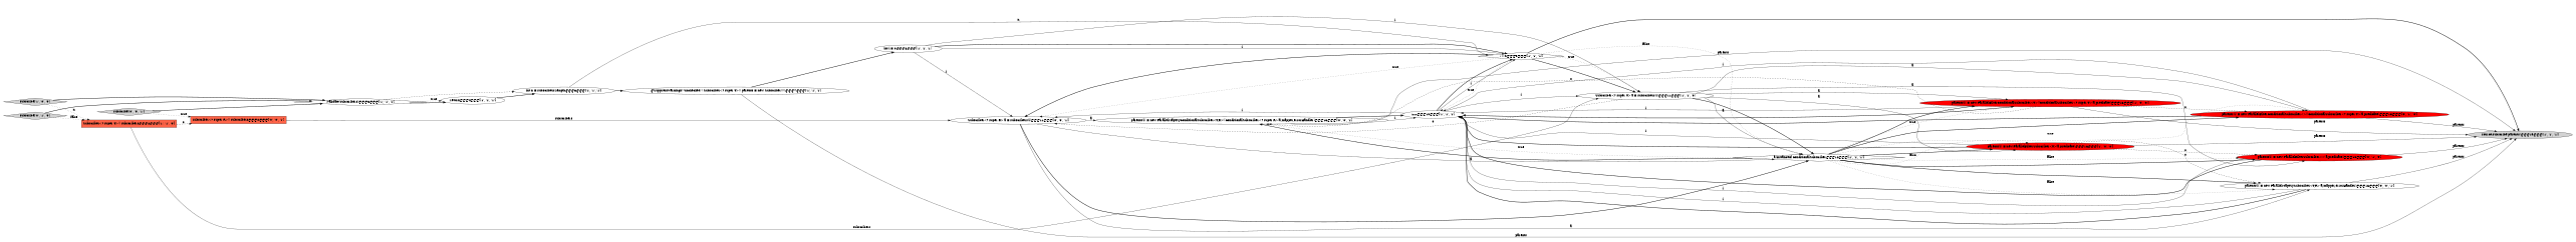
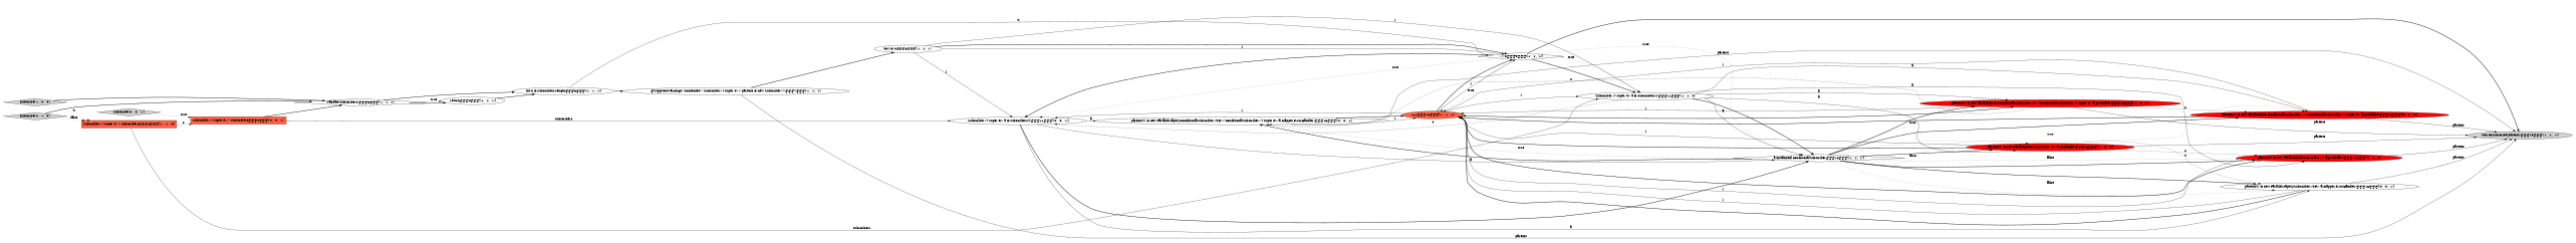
  digraph {
    rankdir=LR
    node [fillcolor=white shape=ellipse style=filled]
    edge [style=solid]
    n1 [fillcolor=tomato label="Subscriber<? super R>(( subscribers@@@2@@@['0', '0', '1']" shape=box]
    n2 [label="Subscriber<? super R> a = subscribers(i(@@@11@@@['0', '0', '1']"]
    n3 [label="parents(i( = new ParallelMapTryConditionalSubscriber<T,R>((ConditionalSubscriber<? super R>)a,mapper,errorHandler)@@@13@@@['0', '0', '1']"]
    n4 [label="a instanceof ConditionalSubscriber@@@12@@@['1', '1', '1']" shape=diamond]
    n5 [label="parents(i( = new ParallelMapTrySubscriber<T,R>(a,mapper,errorHandler)@@@16@@@['0', '0', '1']"]
    n6 [label="return@@@4@@@['1', '1', '1']"]
    n7 [label="int n = subscribers.length@@@6@@@['1', '1', '1']"]
    n8 [label="@SuppressWarnings(\"unchecked\") Subscriber<? super T>(( parents = new Subscriber((((@@@7@@@['1', '1', '1']"]
    n9 [label="i < n@@@9@@@['1', '1', '1']" shape=diamond]
    n10 [fillcolor=lightgray label="source.subscribe(parents)@@@19@@@['1', '1', '1']"]
-   n11 [label="i++@@@10@@@['1', '1', '1']"]
+   n11 [fillcolor=tomato label="i++@@@10@@@['1', '1', '1']"]
    n12 [label="Subscriber<? super T> a = subscribers(i(@@@11@@@['1', '1', '0']"]
    n13 [fillcolor=red label="parents(i( = new ParallelFilterConditionalSubscriber<>((ConditionalSubscriber<? super T>)a,predicate)@@@13@@@['0', '1', '0']"]
    n14 [fillcolor=red label="parents(i( = new ParallelFilterConditionalSubscriber<T>((ConditionalSubscriber<? super T>)a,predicate)@@@13@@@['1', '0', '0']"]
    n15 [fillcolor=red label="parents(i( = new ParallelFilterSubscriber<>(a,predicate)@@@16@@@['0', '1', '0']"]
    n16 [fillcolor=red label="parents(i( = new ParallelFilterSubscriber<T>(a,predicate)@@@16@@@['1', '0', '0']"]
    n17 [label="int i = 0@@@8@@@['1', '1', '1']"]
    n18 [fillcolor=tomato label="Subscriber<? super T>(( subscribers@@@2@@@['1', '1', '0']" shape=box]
    n19 [fillcolor=lightgray label="subscribe['1', '0', '0']" shape=diamond]
    n20 [label="!validate(subscribers)@@@3@@@['1', '1', '1']" shape=diamond]
    n21 [fillcolor=lightgray label="subscribe['0', '0', '1']" shape=diamond]
    n22 [fillcolor=lightgray label="subscribe['0', '1', '0']" shape=diamond]
    n1 -> n2 [label=subscribers]
    n2 -> n3 [label=a]
    n2 -> n4 [style=bold]
    n2 -> n4 [label=a]
    n2 -> n5 [label=a]
    n3 -> n10 [label=parents]
    n3 -> n11 [style=bold]
    n3 -> n11 [label=i]
    n4 -> n3 [label=true style=dotted]
    n4 -> n3 [style=bold]
    n4 -> n5 [style=bold]
    n4 -> n5 [label=false style=dotted]
    n4 -> n13 [style=bold]
    n4 -> n13 [label=true style=dotted]
    n4 -> n14 [label=true style=dotted]
    n4 -> n14 [style=bold]
    n4 -> n15 [style=bold]
    n4 -> n15 [label=false style=dotted]
    n4 -> n16 [style=bold]
    n4 -> n16 [label=false style=dotted]
    n5 -> n10 [label=parents]
    n5 -> n11 [label=i]
    n5 -> n11 [style=bold]
    n6 -> n7 [style=bold]
    n7 -> n8 [style=bold]
    n7 -> n9 [label=n]
    n8 -> n10 [label=parents]
    n8 -> n17 [style=bold]
    n9 -> n2 [label=true style=dotted]
    n9 -> n2 [style=bold]
-   n9 -> n4 [label=false style=dotted]
+   n9 -> n4 [label=true style=dotted]
    n9 -> n10 [style=bold]
    n9 -> n11 [label=true style=dotted]
    n9 -> n12 [label=true style=dotted]
    n9 -> n12 [style=bold]
    n11 -> n2 [label=i]
    n11 -> n9 [label=i]
    n11 -> n9 [style=bold]
    n11 -> n12 [label=i]
    n12 -> n2 [label=0 style=dashed]
    n12 -> n4 [style=bold]
    n12 -> n4 [label=a]
    n12 -> n13 [label=a]
    n12 -> n14 [label=a]
    n12 -> n15 [label=a]
    n12 -> n16 [label=a]
    n13 -> n10 [label=parents]
    n13 -> n11 [style=bold]
    n13 -> n11 [label=i]
    n14 -> n3 [label=0 style=dashed]
    n14 -> n10 [label=parents]
    n14 -> n11 [style=bold]
    n14 -> n11 [label=i]
    n14 -> n13 [label=0 style=dashed]
    n15 -> n10 [label=parents]
    n15 -> n11 [style=bold]
    n15 -> n11 [label=i]
    n16 -> n5 [label=0 style=dashed]
    n16 -> n10 [label=parents]
    n16 -> n11 [label=i]
    n16 -> n11 [style=bold]
    n16 -> n15 [label=0 style=dashed]
    n17 -> n2 [label=i]
    n17 -> n9 [label=i]
    n17 -> n9 [style=bold]
    n17 -> n12 [label=i]
    n18 -> n1 [label=0 style=dashed]
    n18 -> n12 [label=subscribers]
    n19 -> n18 [label=n style=dotted]
    n19 -> n20 [style=bold]
    n20 -> n6 [style=bold]
    n20 -> n6 [label=true style=dotted]
-   n20 -> n7 [style=dashed]
+   n20 -> n7 [style=bold]
    n21 -> n1 [label=true style=dotted]
-   n21 -> n20 [style=bold]
+   n1 -> n20 [style=bold]
    n22 -> n18 [label=false style=dotted]
    n22 -> n20 [style=bold]
  }
